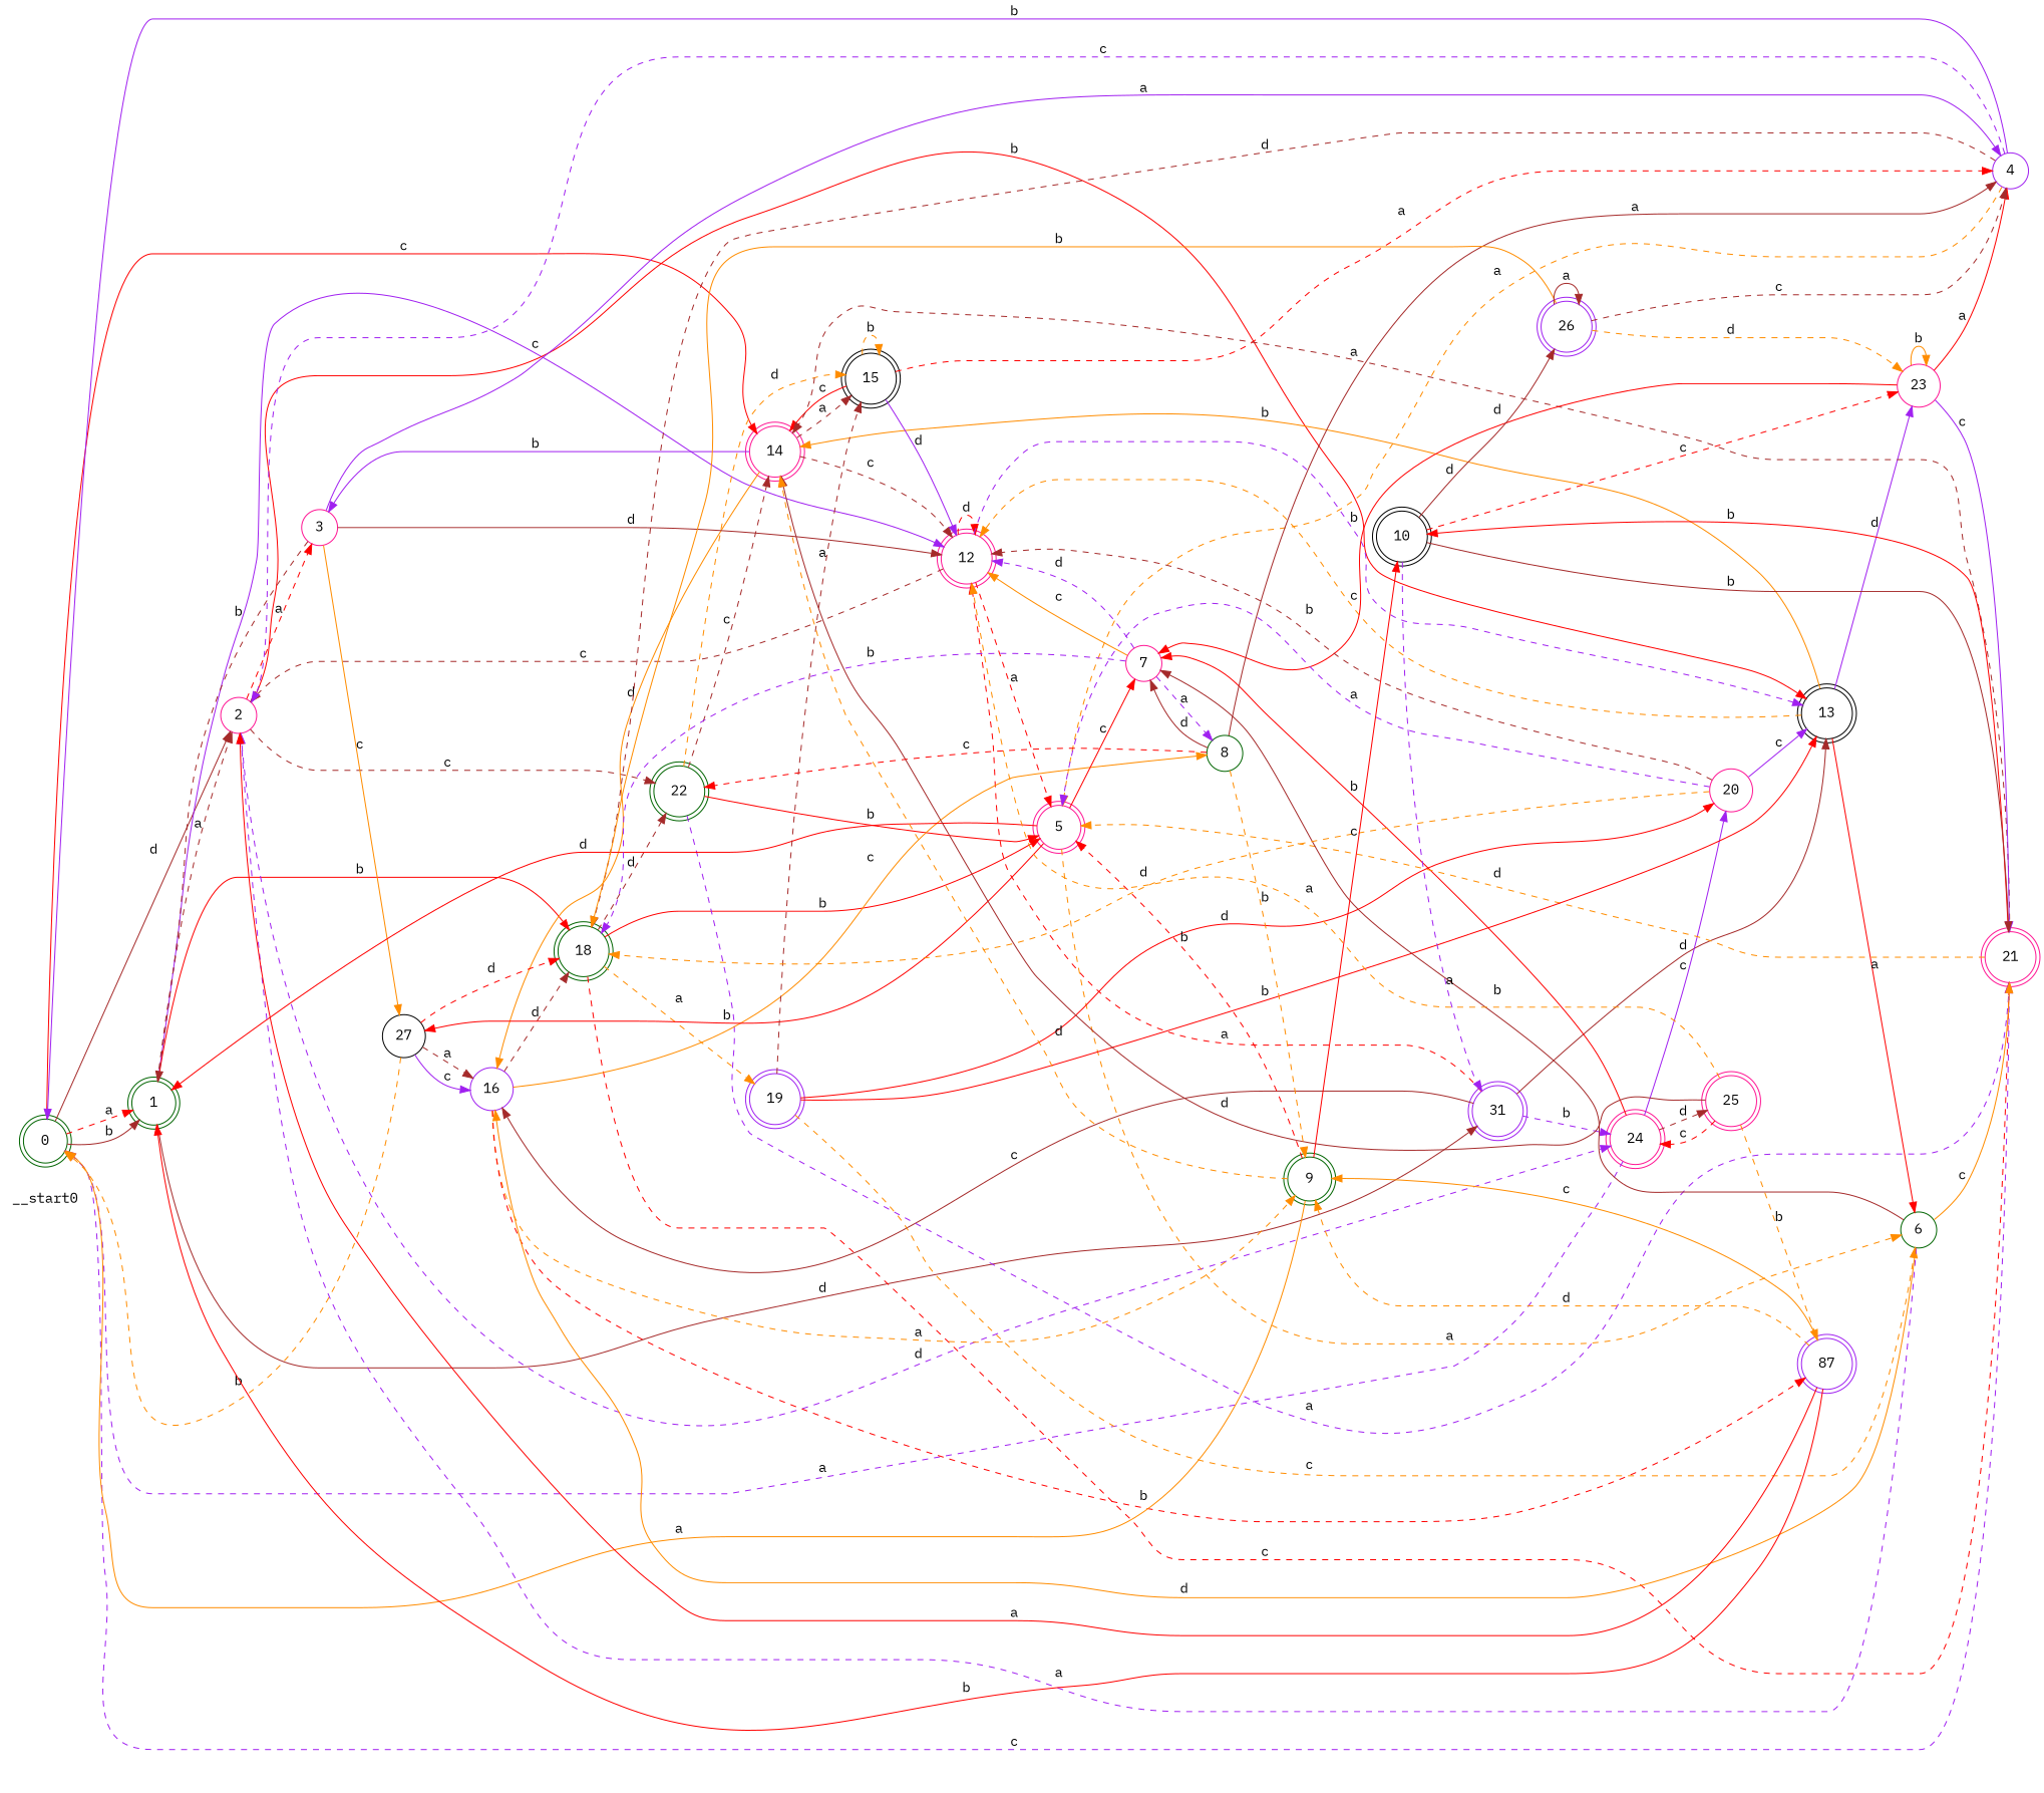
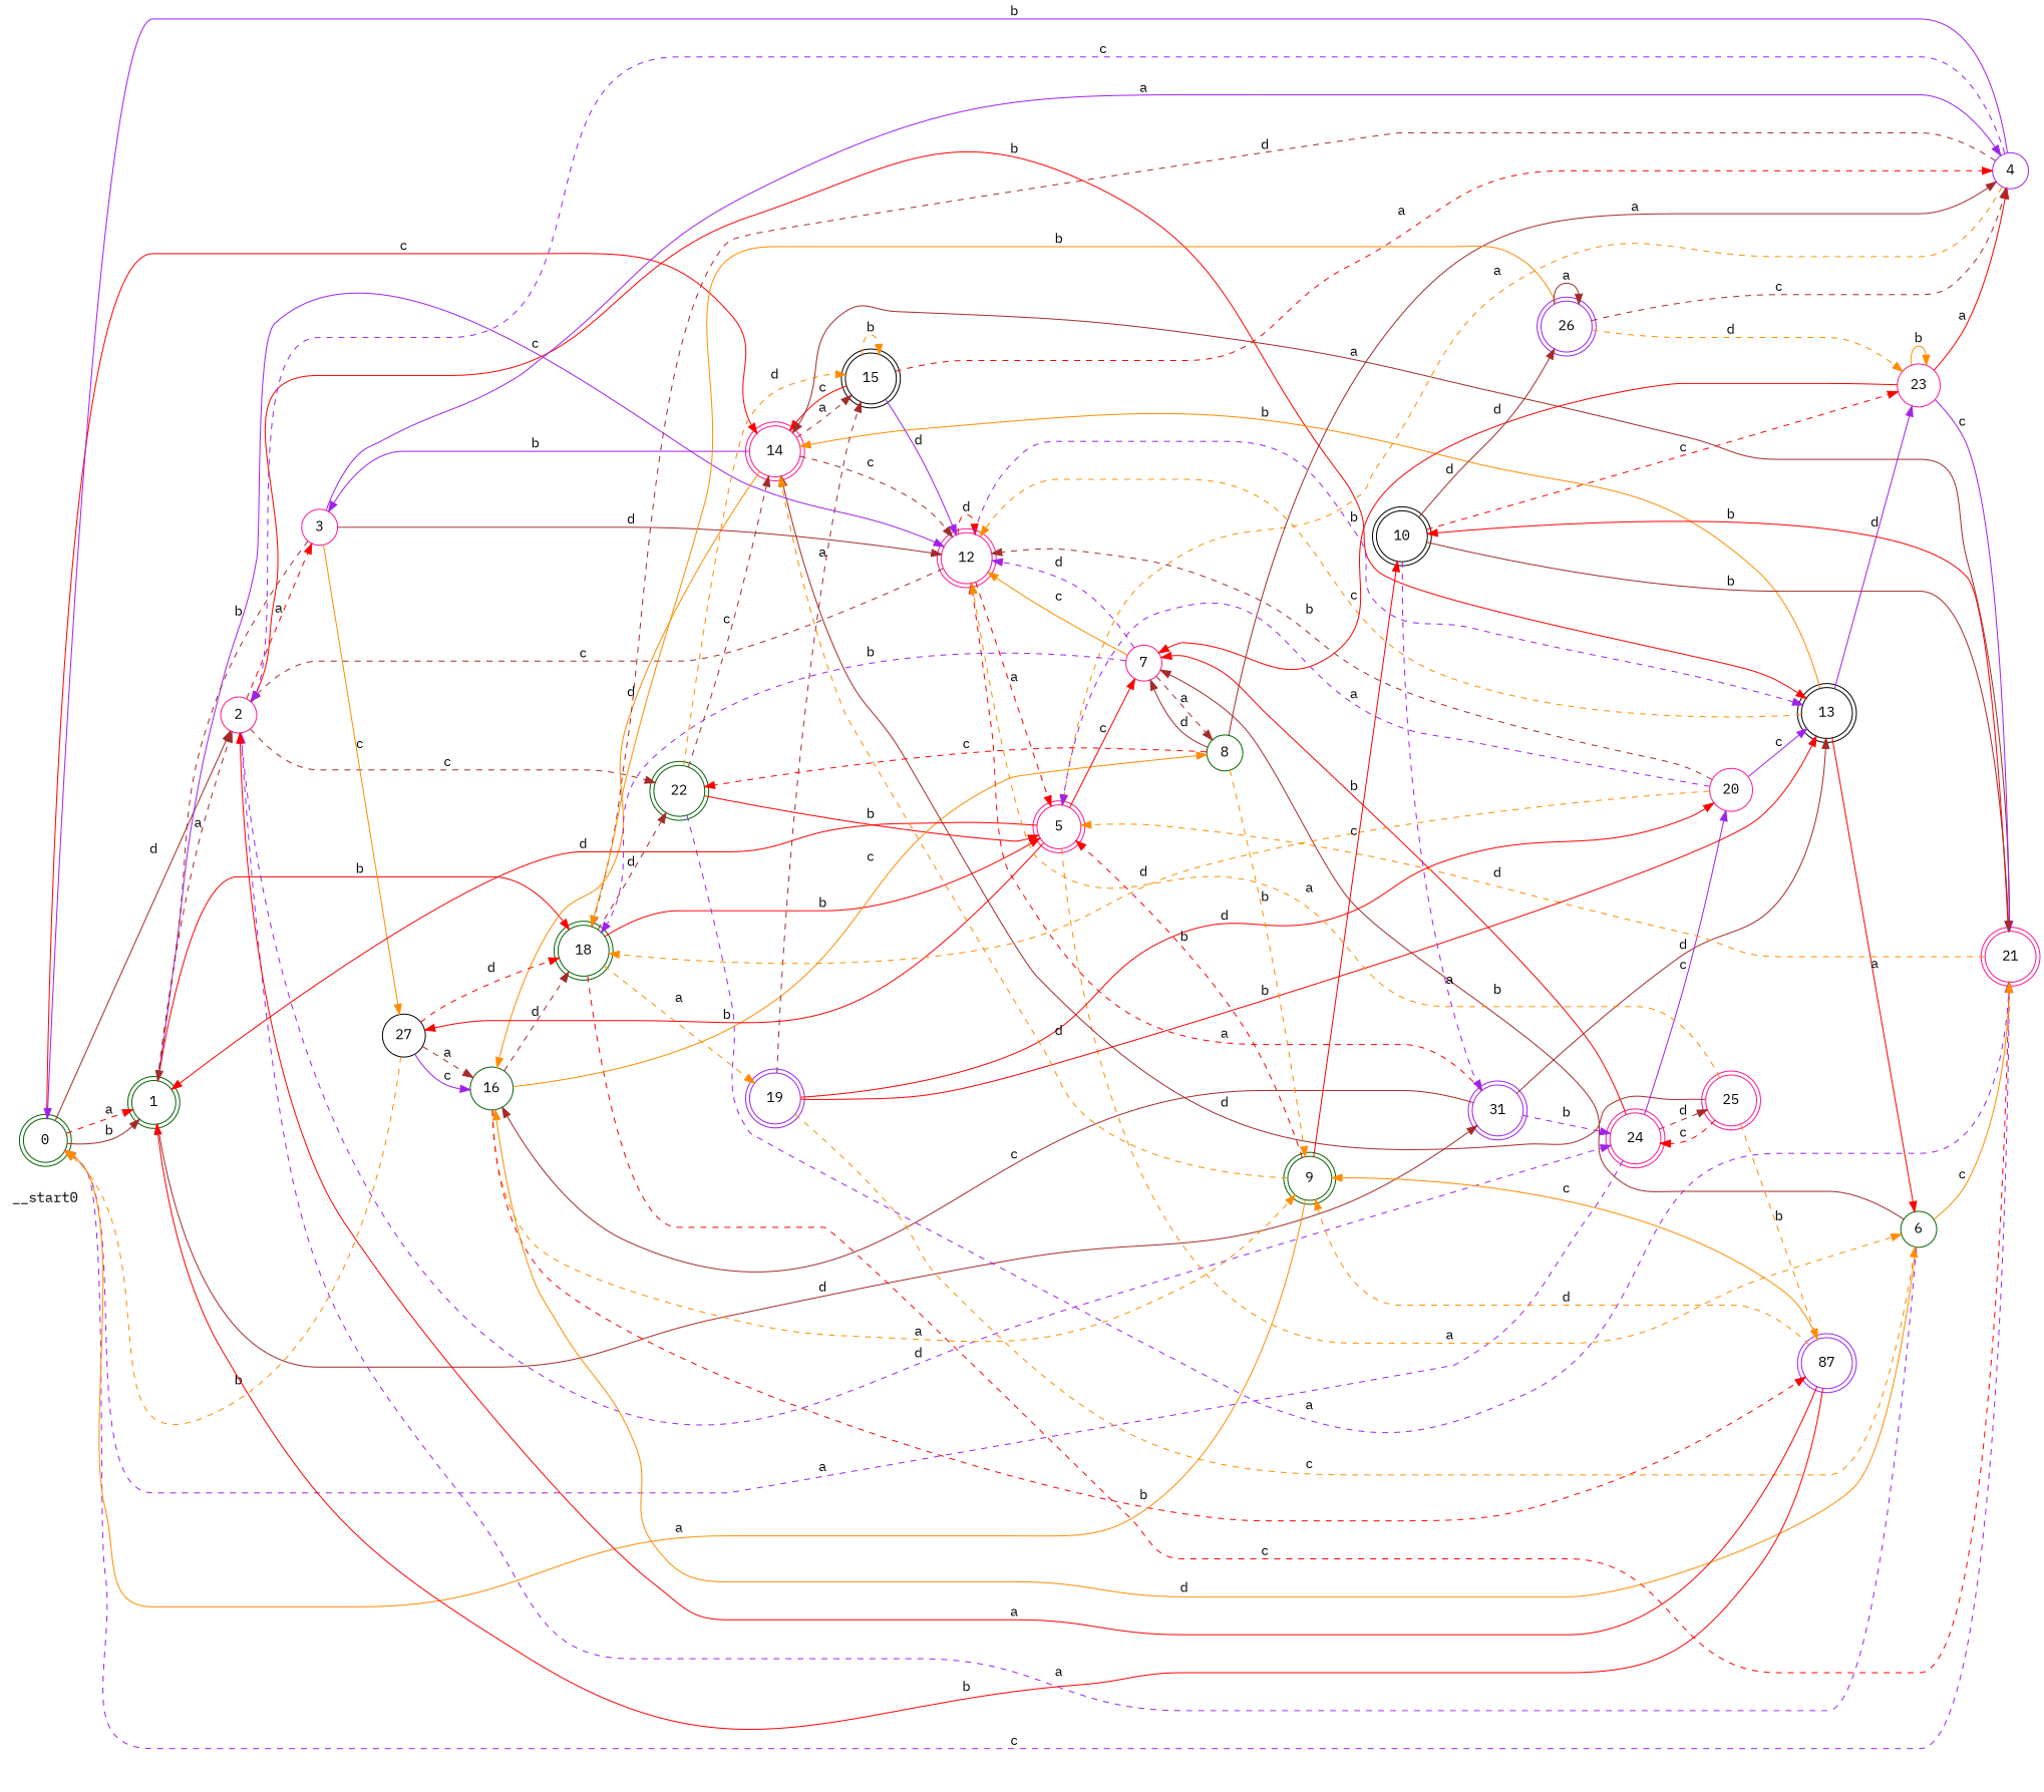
  digraph {
    fontname="IBM Plex Mono"
    rankdir=LR
    node [color=deeppink fontname="IBM Plex Mono" shape=doublecircle fillcolor=white style="rounded,filled"]
    edge [color=red fontname="IBM Plex Mono" style=dashed]
    __start0 [color=darkgreen shape=none fillcolor="" style=""]
    n2 [color=darkgreen label=0]
    n3 [color=darkgreen label=1]
    n4 [label=2 shape=circle style=filled]
    n5 [label=14]
    n6 [color=purple label=31]
    n7 [label=12]
    n8 [color=darkgreen label=18]
    n9 [label=3 shape=circle style=filled]
    n10 [color=black label=13]
    n11 [color=darkgreen label=22]
    n12 [label=24]
-   n13 [color=purple label=16 shape=circle style=filled]
+   n13 [color=darkgreen label=16 shape=circle style=filled]
    n14 [color=black label=15]
    n15 [label=5]
    n16 [label=21]
    n17 [color=purple label=19]
    n18 [color=purple label=4 shape=circle style=filled]
    n19 [color=black label=27 shape=circle style=filled]
    n20 [color=darkgreen label=6 shape=circle style=filled]
    n21 [label=23 shape=circle style=filled]
    n22 [label=7 shape=circle style=filled]
    n23 [label=20 shape=circle style=filled]
    n24 [label=25]
    n25 [color=darkgreen label=8 shape=circle style=filled]
    n26 [color=darkgreen label=9]
    n27 [color=purple label=87]
    n28 [color=black label=10]
    n29 [color=purple label=26]
    n2 -> n3 [label=a]
    n2 -> n3 [color=brown label=b style=solid]
    n2 -> n4 [color=brown label=d style=solid]
    n2 -> n5 [label=c style=solid]
    n3 -> n4 [color=brown label=a]
    n3 -> n6 [color=brown label=d style=solid]
    n3 -> n7 [color=purple label=c style=solid]
    n3 -> n8 [label=b style=solid]
    n4 -> n9 [label=a]
    n4 -> n10 [label=b style=solid]
    n4 -> n11 [color=brown label=c]
    n4 -> n12 [color=purple label=d]
    n5 -> n7 [color=brown label=c]
    n5 -> n9 [color=purple label=b style=solid]
    n5 -> n13 [color=darkorange label=d style=solid]
    n5 -> n14 [color=brown label=a]
    n6 -> n7 [label=a]
    n6 -> n10 [color=brown label=d style=solid]
    n6 -> n12 [color=purple label=b]
    n6 -> n13 [color=brown label=c style=solid]
    n7 -> n4 [color=brown label=c]
    n7 -> n7 [label=d]
    n7 -> n10 [color=purple label=b]
    n7 -> n15 [label=a]
    n8 -> n11 [color=brown label=d]
    n8 -> n15 [label=b style=solid]
    n8 -> n16 [label=c]
    n8 -> n17 [color=darkorange label=a]
    n9 -> n3 [color=brown label=b]
    n9 -> n7 [color=brown label=d style=solid]
    n9 -> n18 [color=purple label=a style=solid]
    n9 -> n19 [color=darkorange label=c style=solid]
    n10 -> n5 [color=darkorange label=b style=solid]
    n10 -> n7 [color=darkorange label=c]
    n10 -> n20 [label=a style=solid]
    n10 -> n21 [color=purple label=d style=solid]
    n11 -> n5 [color=brown label=c]
    n11 -> n14 [color=darkorange label=d]
    n11 -> n15 [label=b style=solid]
    n11 -> n16 [color=purple label=a]
    n12 -> n2 [color=purple label=a]
    n12 -> n22 [label=b style=solid]
    n12 -> n23 [color=purple label=c style=solid]
    n12 -> n24 [color=brown label=d]
    n13 -> n8 [color=brown label=d]
    n13 -> n25 [color=darkorange label=c style=solid]
    n13 -> n26 [color=darkorange label=a]
    n13 -> n27 [label=b]
    n14 -> n5 [label=c style=solid]
    n14 -> n7 [color=purple label=d style=solid]
    n14 -> n14 [color=darkorange label=b]
    n14 -> n18 [label=a]
    n15 -> n3 [label=d style=solid]
    n15 -> n19 [label=b style=solid]
    n15 -> n20 [color=darkorange label=a]
    n15 -> n22 [label=c style=solid]
    n16 -> n2 [color=purple label=c]
-   n16 -> n5 [color=brown label=a]
+   n16 -> n5 [color=brown label=a style=solid]
    n16 -> n15 [color=darkorange label=d]
    n16 -> n28 [label=b style=solid]
    n17 -> n10 [label=b style=solid]
    n17 -> n14 [color=brown label=a]
    n17 -> n20 [color=darkorange label=c]
    n17 -> n23 [label=d style=solid]
    n18 -> n2 [color=purple label=b style=solid]
    n18 -> n4 [color=purple label=c]
    n18 -> n8 [color=brown label=d]
    n18 -> n15 [color=darkorange label=a]
    n19 -> n2 [color=darkorange label=b]
    n19 -> n8 [label=d]
    n19 -> n13 [color=brown label=a]
    n19 -> n13 [color=purple label=c style=solid]
    n20 -> n4 [color=purple label=a]
    n20 -> n13 [color=darkorange label=d style=solid]
    n20 -> n16 [color=darkorange label=c style=solid]
    n20 -> n22 [color=brown label=b style=solid]
    n21 -> n16 [color=purple label=c style=solid]
    n21 -> n18 [label=a style=solid]
    n21 -> n21 [color=darkorange label=b style=solid]
    n21 -> n22 [label=d style=solid]
    n22 -> n7 [color=darkorange label=c style=solid]
    n22 -> n7 [color=purple label=d]
    n22 -> n8 [color=purple label=b]
-   n22 -> n25 [color=purple label=a]
+   n22 -> n25 [color=brown label=a]
    n23 -> n7 [color=brown label=b]
    n23 -> n8 [color=darkorange label=d]
    n23 -> n10 [color=purple label=c style=solid]
    n23 -> n15 [color=purple label=a]
    n24 -> n5 [color=brown label=d style=solid]
    n24 -> n7 [color=darkorange label=a]
    n24 -> n12 [label=c]
    n24 -> n27 [color=darkorange label=b]
    n25 -> n11 [label=c]
    n25 -> n18 [color=brown label=a style=solid]
    n25 -> n22 [color=brown label=d style=solid]
    n25 -> n26 [color=darkorange label=b]
    n26 -> n2 [color=darkorange label=a style=solid]
    n26 -> n5 [color=darkorange label=d]
    n26 -> n15 [label=b]
    n26 -> n28 [label=c style=solid]
    n27 -> n3 [label=b style=solid]
    n27 -> n4 [label=a style=solid]
    n27 -> n26 [color=darkorange label=c style=solid]
    n27 -> n26 [color=darkorange label=d]
    n28 -> n6 [color=purple label=a]
    n28 -> n16 [color=brown label=b style=solid]
    n28 -> n21 [label=c]
    n28 -> n29 [color=brown label=d style=solid]
    n29 -> n8 [color=darkorange label=b style=solid]
    n29 -> n18 [color=brown label=c]
    n29 -> n21 [color=darkorange label=d]
    n29 -> n29 [color=brown label=a style=solid]
  }
